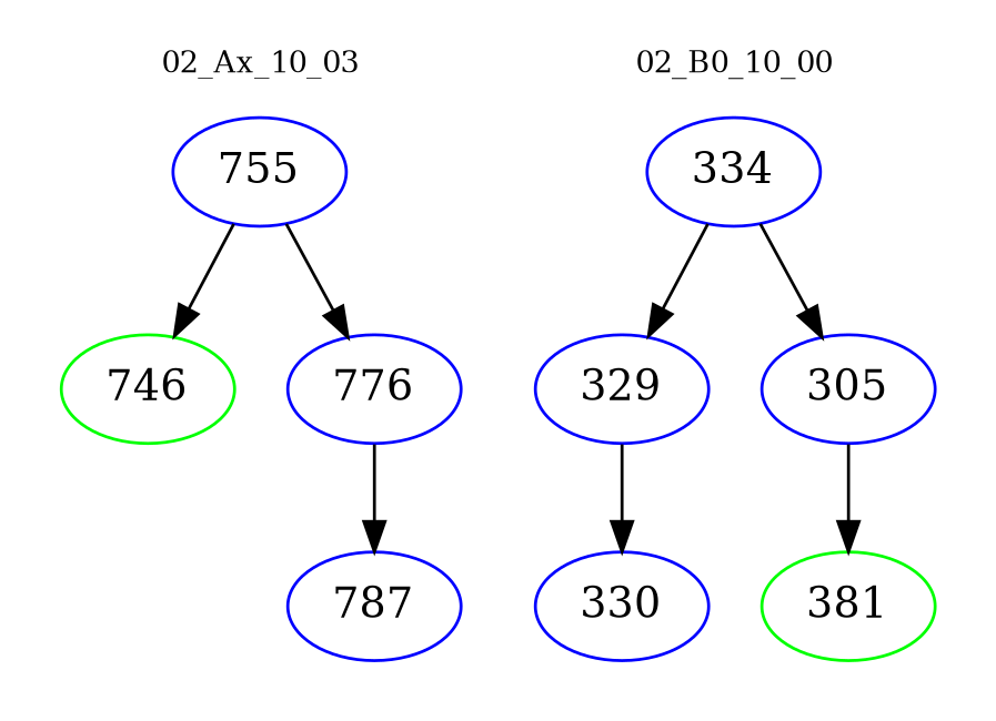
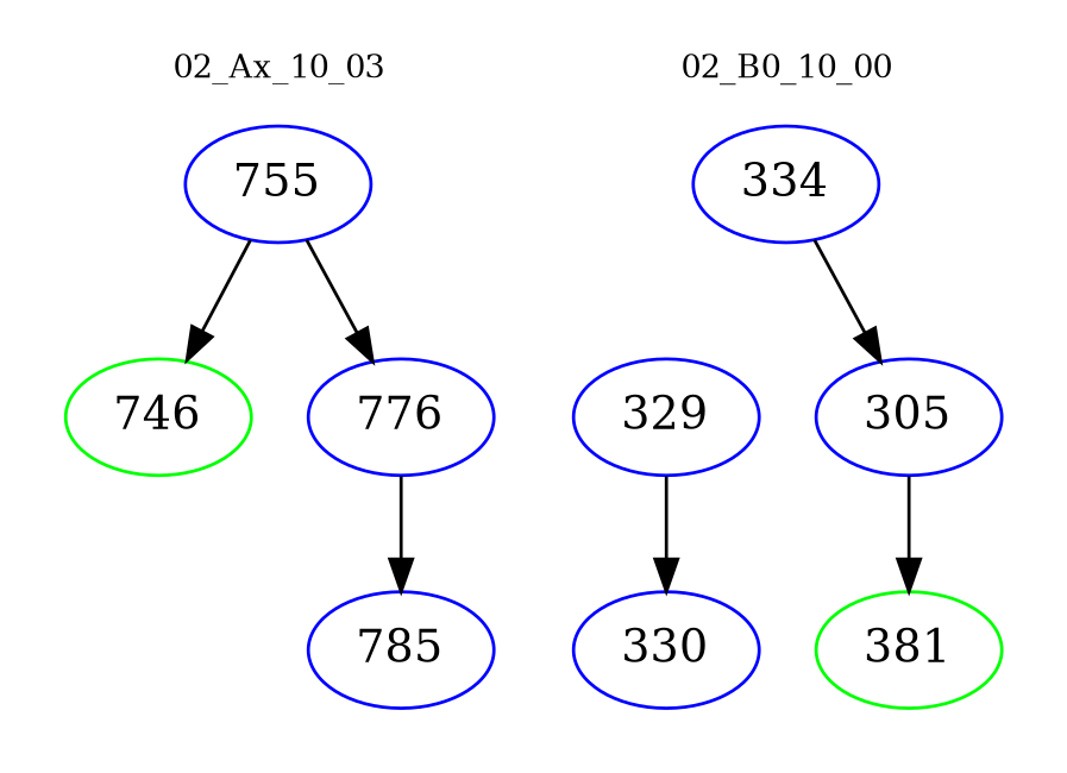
  digraph {
    node [color=blue]
    edge [color=black]
    n1 [label=755]
    n2 [color=green label=746]
    n3 [label=776]
-   n4 [label=787]
+   n4 [label=785]
    n5 [label=334]
    n6 [label=329]
    n7 [label=305]
    n8 [label=330]
    n9 [color=green label=381]
    subgraph cluster_1 {
      color=white
      fontsize=10
      label="02_Ax_10_03"
      n1
      n2
      n3
      n4
    }
    subgraph cluster_2 {
      color=white
      fontsize=10
      label="02_B0_10_00"
      n5
      n6
      n7
      n8
      n9
    }
    n1 -> n2
    n1 -> n3
    n3 -> n4
-   n5 -> n6
    n5 -> n7
    n6 -> n8
    n7 -> n9
  }
